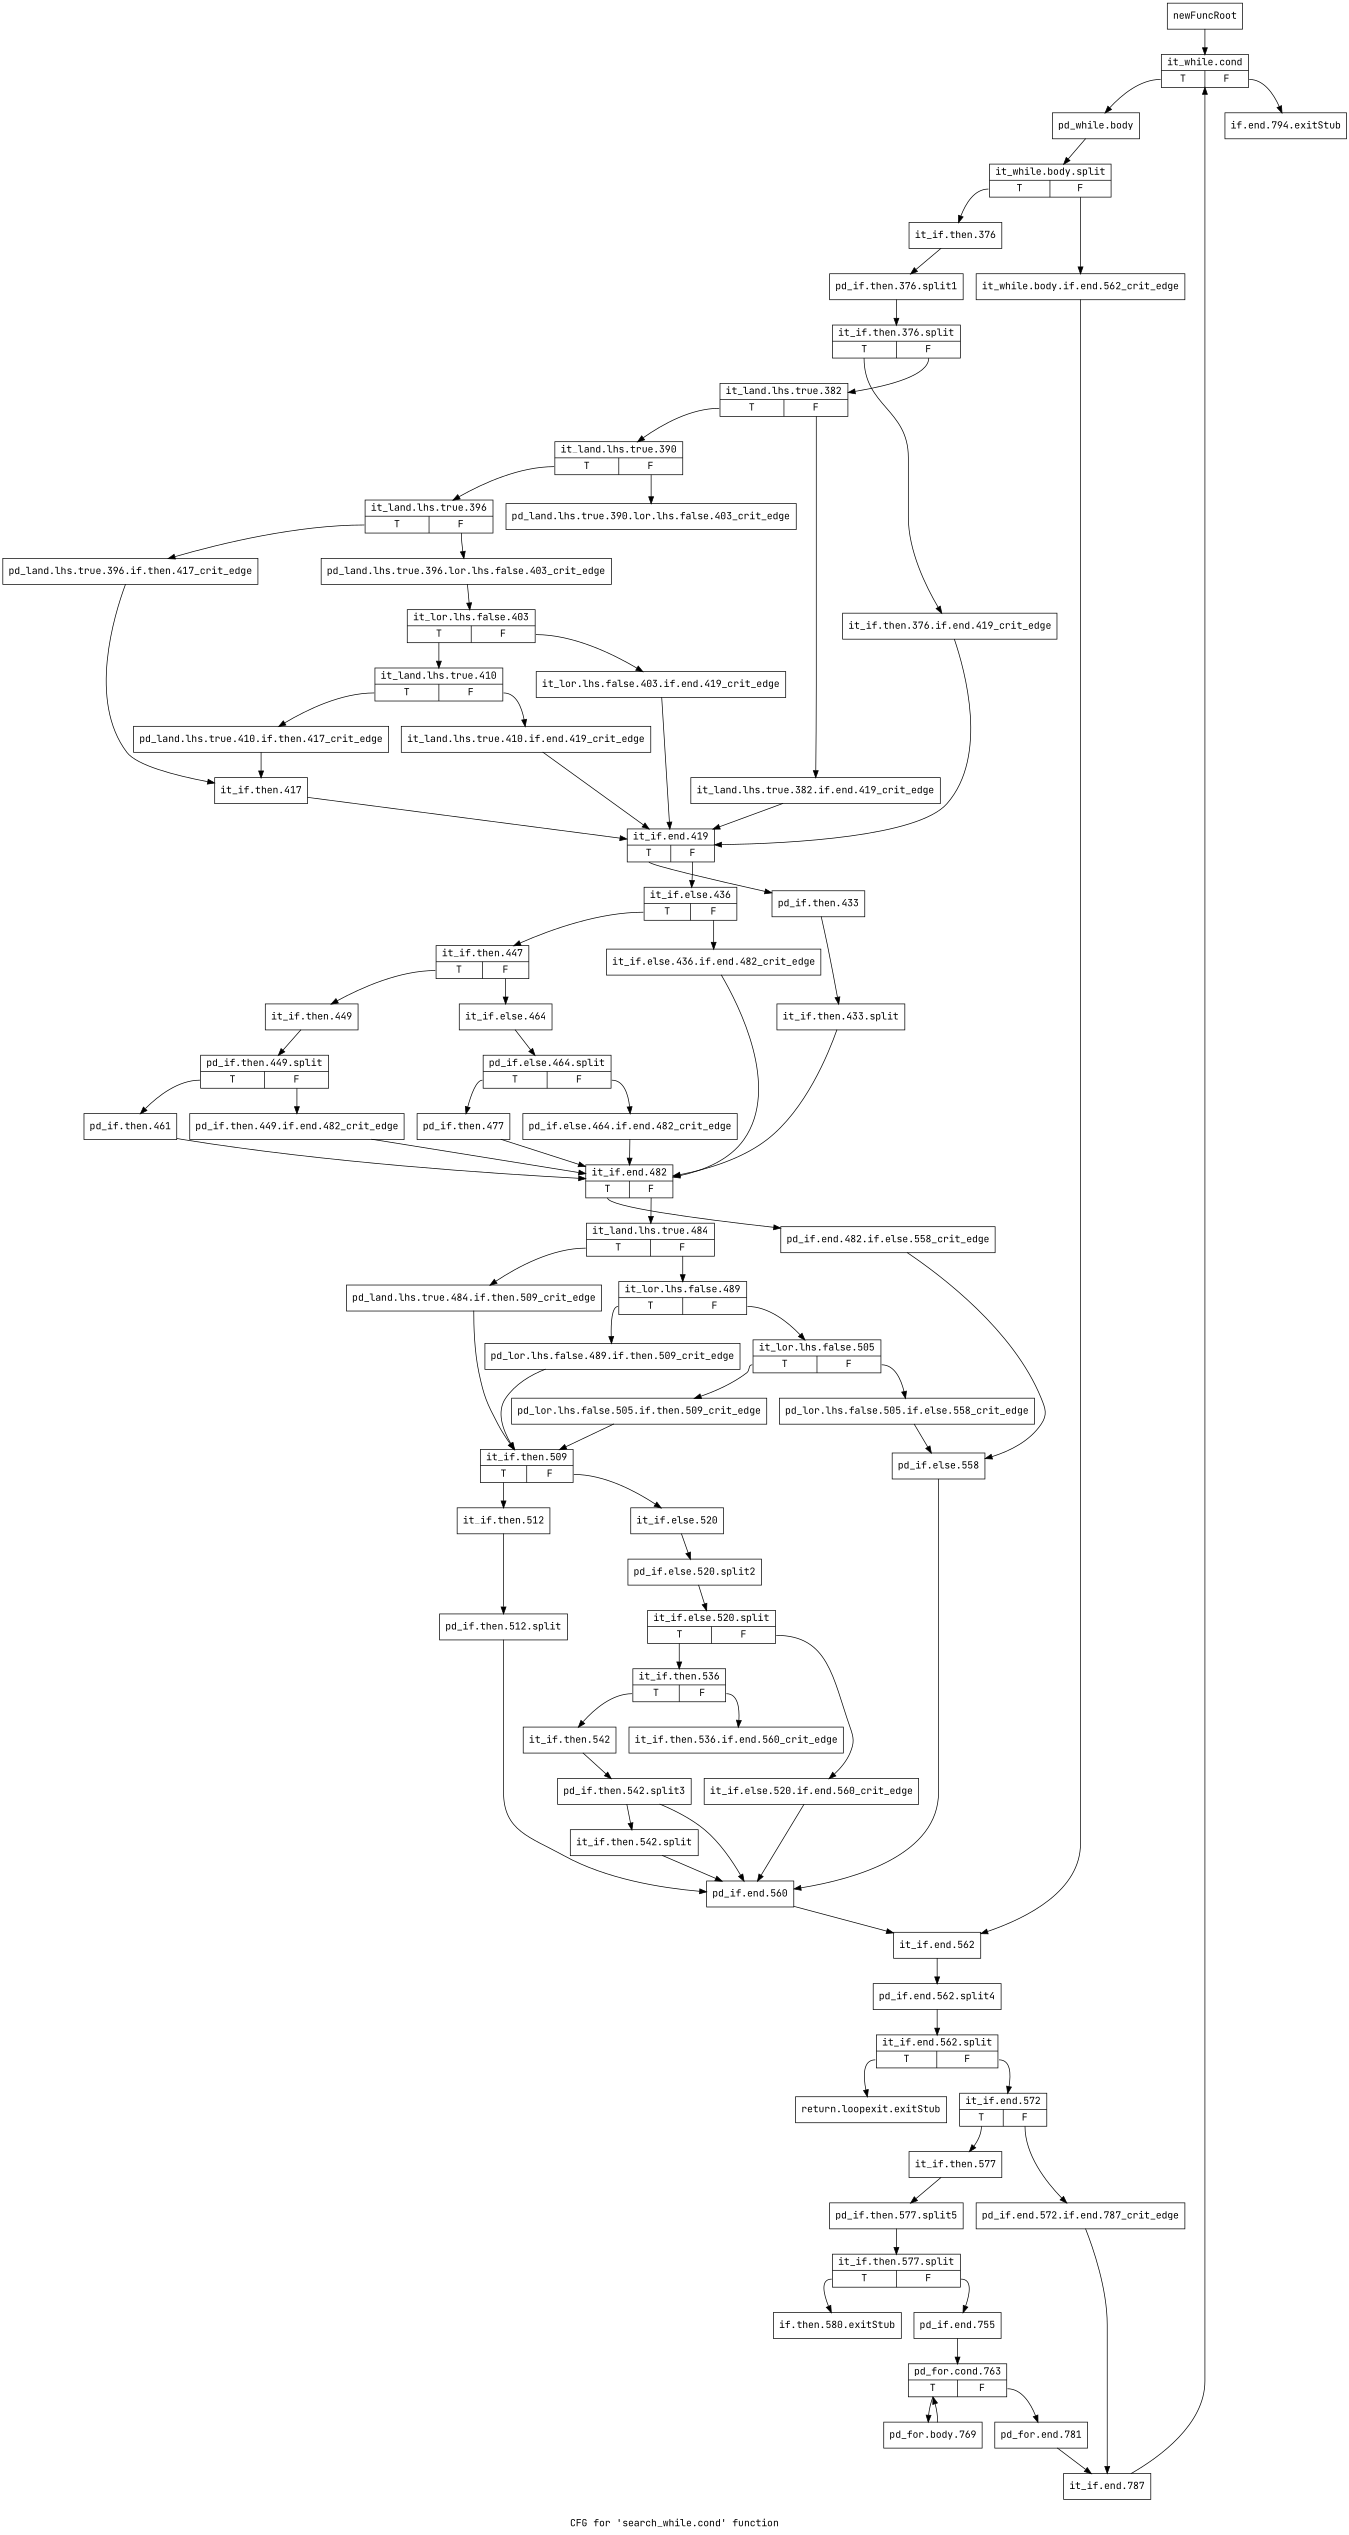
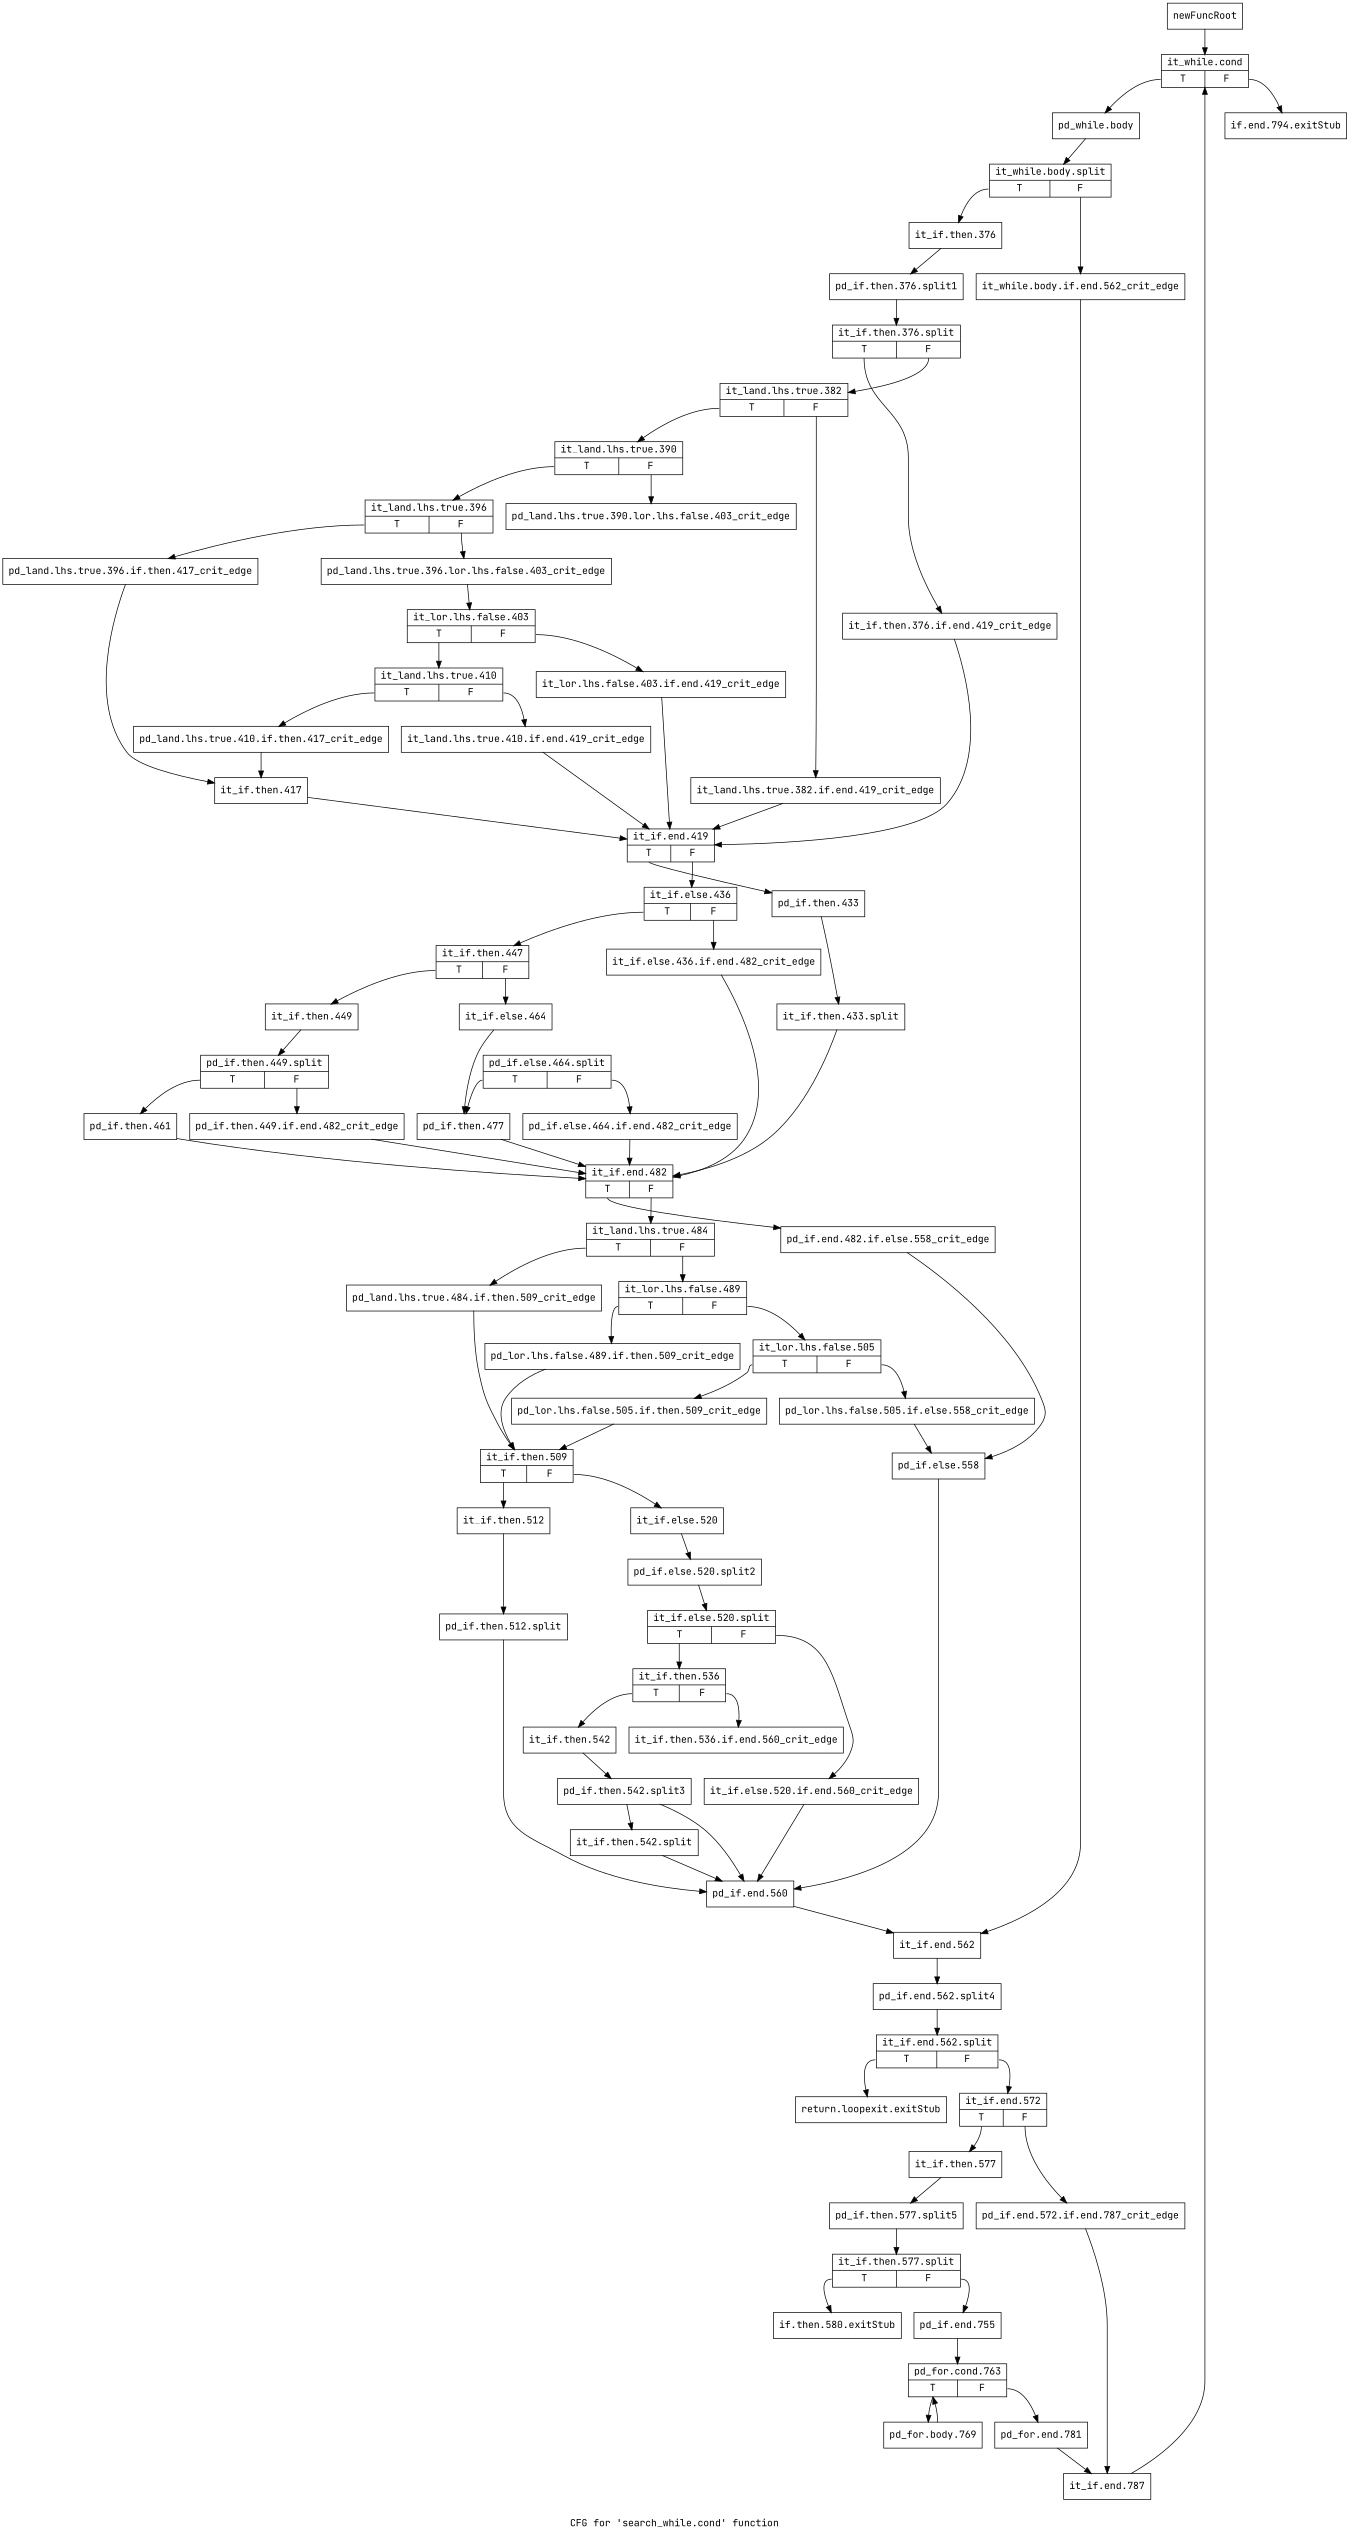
  digraph {
    fontname="JetBrains Mono"
    label="CFG for 'search_while.cond' function"
    node [fontname="JetBrains Mono" shape=record]
    edge [fontname="JetBrains Mono"]
    n1 [label="{newFuncRoot}"]
    n2 [label="{it_while.cond|{<s0>T|<s1>F}}"]
    n3 [label="{if.end.794.exitStub}"]
    n4 [label="{pd_while.body}"]
    n5 [label="{it_while.body.split|{<s0>T|<s1>F}}"]
    n6 [label="{return.loopexit.exitStub}"]
    n7 [label="{if.then.580.exitStub}"]
    n8 [label="{it_if.then.376}"]
    n9 [label="{it_while.body.if.end.562_crit_edge}"]
    n10 [label="{pd_if.then.376.split1}"]
    n11 [label="{it_if.end.562}"]
    n12 [label="{it_if.then.376.split|{<s0>T|<s1>F}}"]
    n13 [label="{pd_if.end.562.split4}"]
    n14 [label="{it_if.end.562.split|{<s0>T|<s1>F}}"]
    n15 [label="{it_if.then.376.if.end.419_crit_edge}"]
    n16 [label="{it_land.lhs.true.382|{<s0>T|<s1>F}}"]
    n17 [label="{it_if.end.419|{<s0>T|<s1>F}}"]
    n18 [label="{it_land.lhs.true.390|{<s0>T|<s1>F}}"]
    n19 [label="{it_land.lhs.true.382.if.end.419_crit_edge}"]
    n20 [label="{pd_if.then.433}"]
    n21 [label="{it_if.else.436|{<s0>T|<s1>F}}"]
    n22 [label="{it_land.lhs.true.396|{<s0>T|<s1>F}}"]
    n23 [label="{pd_land.lhs.true.390.lor.lhs.false.403_crit_edge}"]
    n24 [label="{pd_land.lhs.true.396.if.then.417_crit_edge}"]
    n25 [label="{pd_land.lhs.true.396.lor.lhs.false.403_crit_edge}"]
    n26 [label="{it_if.then.433.split}"]
    n27 [label="{it_if.then.447|{<s0>T|<s1>F}}"]
    n28 [label="{it_if.else.436.if.end.482_crit_edge}"]
    n29 [label="{it_if.then.417}"]
    n30 [label="{it_lor.lhs.false.403|{<s0>T|<s1>F}}"]
    n31 [label="{it_land.lhs.true.410|{<s0>T|<s1>F}}"]
    n32 [label="{it_lor.lhs.false.403.if.end.419_crit_edge}"]
    n33 [label="{pd_land.lhs.true.410.if.then.417_crit_edge}"]
    n34 [label="{it_land.lhs.true.410.if.end.419_crit_edge}"]
    n35 [label="{it_if.end.482|{<s0>T|<s1>F}}"]
    n36 [label="{it_if.then.449}"]
    n37 [label="{it_if.else.464}"]
    n38 [label="{pd_if.then.449.split|{<s0>T|<s1>F}}"]
    n39 [label="{pd_if.else.464.split|{<s0>T|<s1>F}}"]
    n40 [label="{pd_if.end.482.if.else.558_crit_edge}"]
    n41 [label="{it_land.lhs.true.484|{<s0>T|<s1>F}}"]
    n42 [label="{pd_if.else.558}"]
    n43 [label="{pd_land.lhs.true.484.if.then.509_crit_edge}"]
    n44 [label="{it_lor.lhs.false.489|{<s0>T|<s1>F}}"]
    n45 [label="{pd_if.then.461}"]
    n46 [label="{pd_if.then.449.if.end.482_crit_edge}"]
    n47 [label="{pd_if.then.477}"]
    n48 [label="{pd_if.else.464.if.end.482_crit_edge}"]
    n49 [label="{pd_if.end.560}"]
    n50 [label="{it_if.then.509|{<s0>T|<s1>F}}"]
    n51 [label="{pd_lor.lhs.false.489.if.then.509_crit_edge}"]
    n52 [label="{it_lor.lhs.false.505|{<s0>T|<s1>F}}"]
    n53 [label="{it_if.then.512}"]
    n54 [label="{it_if.else.520}"]
    n55 [label="{pd_lor.lhs.false.505.if.then.509_crit_edge}"]
    n56 [label="{pd_lor.lhs.false.505.if.else.558_crit_edge}"]
    n57 [label="{pd_if.then.512.split}"]
    n58 [label="{pd_if.else.520.split2}"]
    n59 [label="{it_if.else.520.split|{<s0>T|<s1>F}}"]
    n60 [label="{it_if.then.536|{<s0>T|<s1>F}}"]
    n61 [label="{it_if.else.520.if.end.560_crit_edge}"]
    n62 [label="{it_if.then.542}"]
    n63 [label="{it_if.then.536.if.end.560_crit_edge}"]
    n64 [label="{pd_if.then.542.split3}"]
    n65 [label="{it_if.then.542.split}"]
    n66 [label="{it_if.end.572|{<s0>T|<s1>F}}"]
    n67 [label="{it_if.then.577}"]
    n68 [label="{pd_if.end.572.if.end.787_crit_edge}"]
    n69 [label="{pd_if.then.577.split5}"]
    n70 [label="{it_if.end.787}"]
    n71 [label="{it_if.then.577.split|{<s0>T|<s1>F}}"]
    n72 [label="{pd_if.end.755}"]
    n73 [label="{pd_for.cond.763|{<s0>T|<s1>F}}"]
    n74 [label="{pd_for.body.769}"]
    n75 [label="{pd_for.end.781}"]
    n1 -> n2
    n2 -> n3 [tailport=s1]
    n2 -> n4 [tailport=s0]
    n4 -> n5
    n5 -> n8 [tailport=s0]
    n5 -> n9 [tailport=s1]
    n8 -> n10
    n9 -> n11
    n10 -> n12
    n11 -> n13
    n12 -> n15 [tailport=s0]
    n12 -> n16 [tailport=s1]
    n13 -> n14
    n14 -> n6 [tailport=s0]
    n14 -> n66 [tailport=s1]
    n15 -> n17
    n16 -> n18 [tailport=s0]
    n16 -> n19 [tailport=s1]
    n17 -> n20 [tailport=s0]
    n17 -> n21 [tailport=s1]
    n18 -> n22 [tailport=s0]
    n18 -> n23 [tailport=s1]
    n19 -> n17
    n20 -> n26
    n21 -> n27 [tailport=s0]
    n21 -> n28 [tailport=s1]
    n22 -> n24 [tailport=s0]
    n22 -> n25 [tailport=s1]
    n24 -> n29
    n25 -> n30
    n26 -> n35
    n27 -> n36 [tailport=s0]
    n27 -> n37 [tailport=s1]
    n28 -> n35
    n29 -> n17
    n30 -> n31 [tailport=s0]
    n30 -> n32 [tailport=s1]
    n31 -> n33 [tailport=s0]
    n31 -> n34 [tailport=s1]
    n32 -> n17
    n33 -> n29
    n34 -> n17
    n35 -> n40 [tailport=s0]
    n35 -> n41 [tailport=s1]
    n36 -> n38
-   n37 -> n39
+   n37 -> n47
    n38 -> n45 [tailport=s0]
    n38 -> n46 [tailport=s1]
    n39 -> n47 [tailport=s0]
    n39 -> n48 [tailport=s1]
    n40 -> n42
    n41 -> n43 [tailport=s0]
    n41 -> n44 [tailport=s1]
    n42 -> n49
    n43 -> n50
    n44 -> n51 [tailport=s0]
    n44 -> n52 [tailport=s1]
    n45 -> n35
    n46 -> n35
    n47 -> n35
    n48 -> n35
    n49 -> n11
    n50 -> n53 [tailport=s0]
    n50 -> n54 [tailport=s1]
    n51 -> n50
    n52 -> n55 [tailport=s0]
    n52 -> n56 [tailport=s1]
    n53 -> n57
    n54 -> n58
    n55 -> n50
    n56 -> n42
    n57 -> n49
    n58 -> n59
    n59 -> n60 [tailport=s0]
    n59 -> n61 [tailport=s1]
    n60 -> n62 [tailport=s0]
    n60 -> n63 [tailport=s1]
    n61 -> n49
    n62 -> n64
    n64 -> n49
    n64 -> n65
    n65 -> n49
    n66 -> n67 [tailport=s0]
    n66 -> n68 [tailport=s1]
    n67 -> n69
    n68 -> n70
    n69 -> n71
    n70 -> n2
    n71 -> n7 [tailport=s0]
    n71 -> n72 [tailport=s1]
    n72 -> n73
    n73 -> n74 [tailport=s0]
    n73 -> n75 [tailport=s1]
    n74 -> n73
    n75 -> n70
  }
